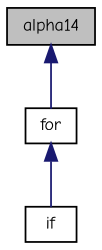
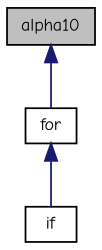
  digraph {
    fontname="Comic Neue"
    rankdir=TB
    node [color=black fontname="Comic Neue" fontsize=10 shape=record]
    edge [color=midnightblue dir=back fontname="Comic Neue" fontsize=10 labelfontname=FreeSans labelfontsize=10 style=solid]
-   n1 [fillcolor=grey75 fontcolor=black height=0.2 label=alpha14 style=filled width=0.4]
+   n1 [fillcolor=grey75 fontcolor=black height=0.2 label=alpha10 style=filled width=0.4]
    n2 [height=0.2 label=for width=0.4]
    n3 [height=0.2 label=if width=0.4]
    n1 -> n2
    n2 -> n3
  }
